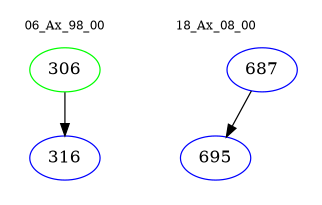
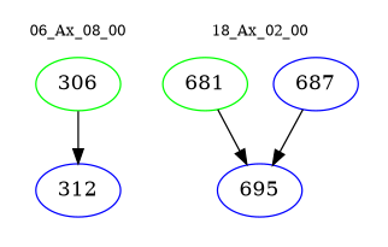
  digraph {
    node [color=blue]
    edge [color=black]
    n1 [color=green label=306]
-   n2 [label=316]
+   n2 [label=312]
    n3 [label=687]
+   n4 [color=green label=681]
    n5 [label=695]
    subgraph cluster_1 {
      color=white
      fontsize=10
-     label="06_Ax_98_00"
+     label="06_Ax_08_00"
      n1
      n2
    }
    subgraph cluster_2 {
      color=white
      fontsize=10
-     label="18_Ax_08_00"
+     label="18_Ax_02_00"
      n3
+     n4
      n5
    }
    n1 -> n2
    n3 -> n5
+   n4 -> n5
  }
